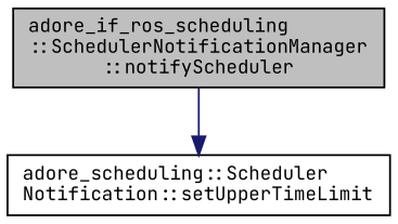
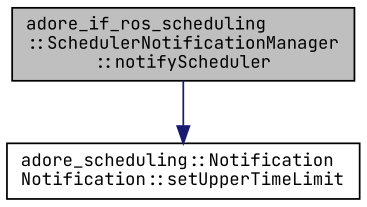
  digraph {
    rankdir=TB
    fontname="JetBrains Mono"
    node [color=black fontname="JetBrains Mono" fontsize=10 shape=record style=filled]
    n1 [fillcolor=grey75 fontcolor=black height=0.2 label="adore_if_ros_scheduling\l::SchedulerNotificationManager\l::notifyScheduler" width=0.4]
-   n2 [fillcolor=white height=0.2 label="adore_scheduling::Scheduler\lNotification::setUpperTimeLimit" width=0.4]
+   n2 [fillcolor=white height=0.2 label="adore_scheduling::Notification\lNotification::setUpperTimeLimit" width=0.4]
    n1 -> n2 [color=midnightblue fontname="JetBrains Mono" fontsize=10 labelfontname=Helvetica labelfontsize=10 style=solid]
  }
